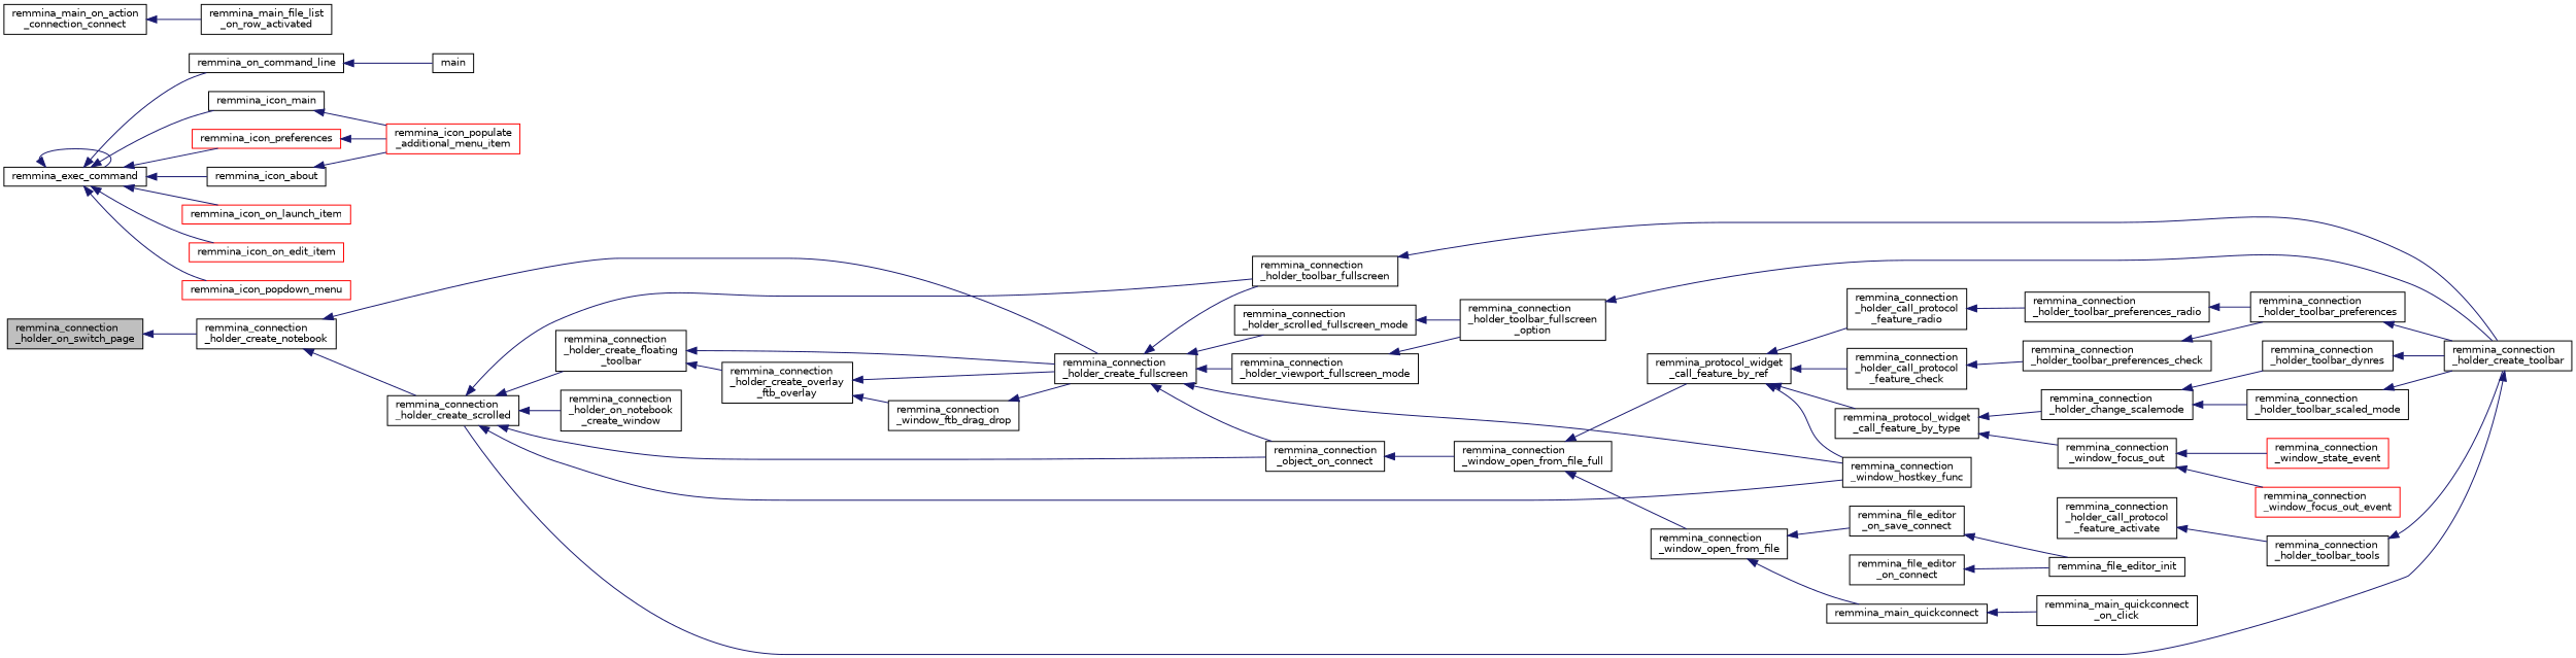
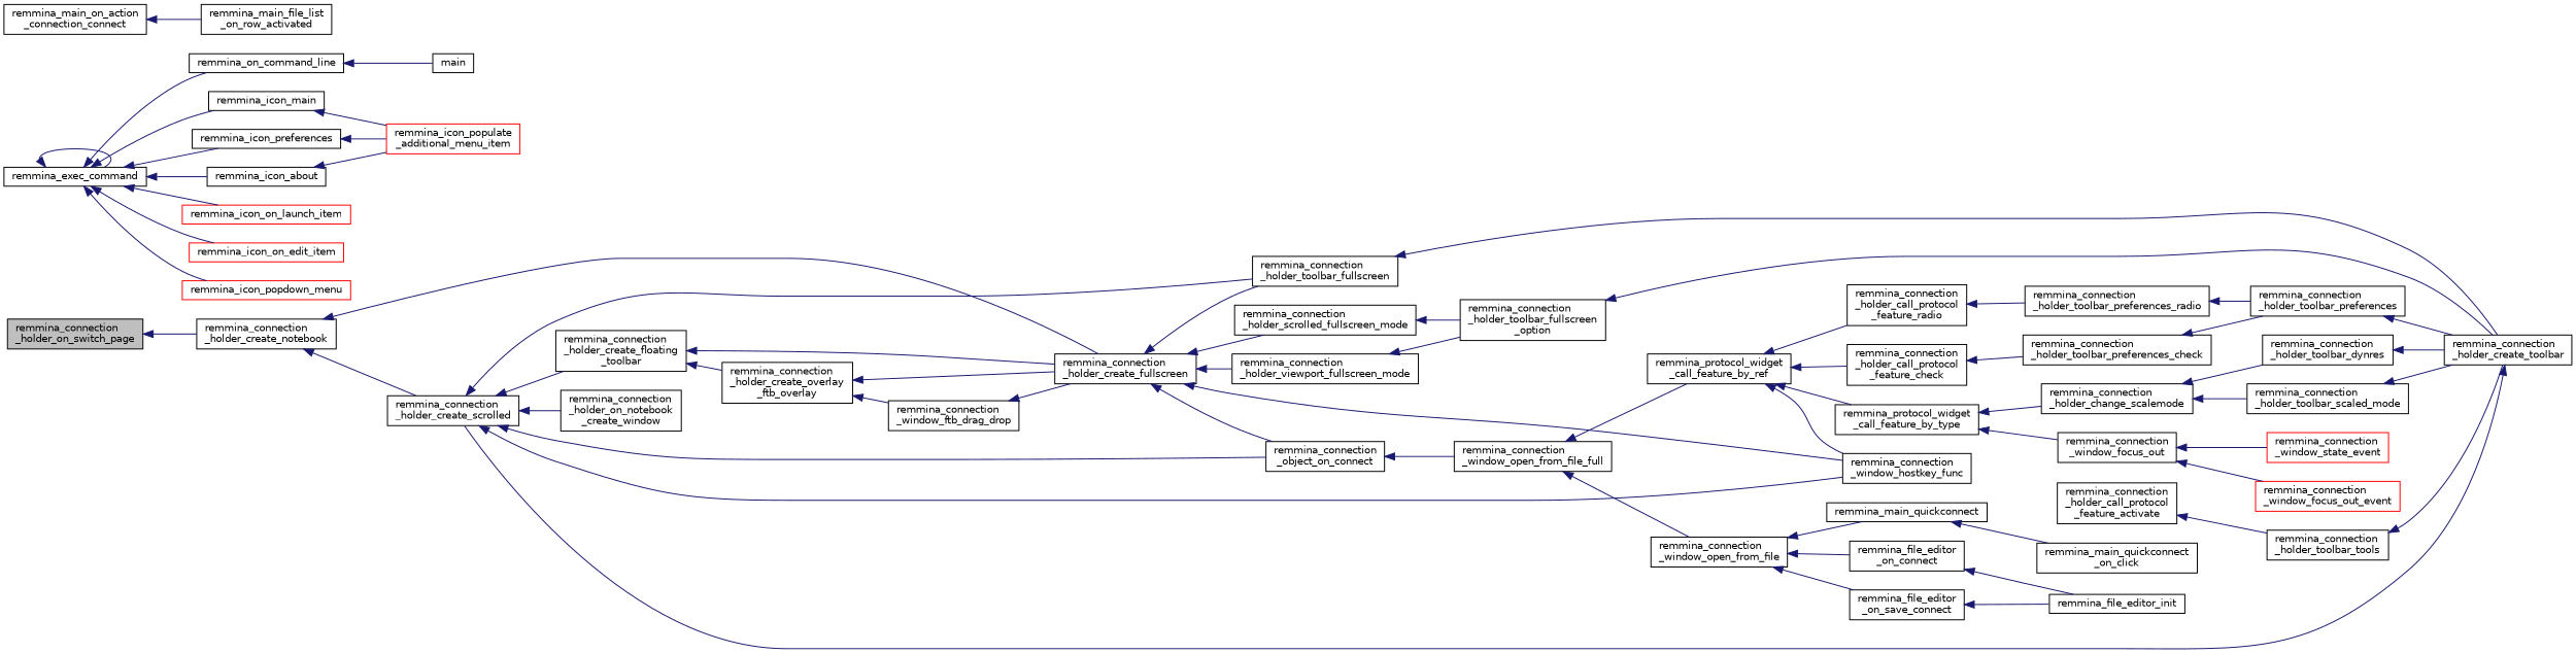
  digraph {
    rankdir=LR
    node [color=black fillcolor=white fontname=Helvetica fontsize=10 shape=record style=filled]
    edge [color=midnightblue dir=back fontname=Helvetica fontsize=10 labelfontname=Helvetica labelfontsize=10 style=solid]
    n1 [fillcolor=grey75 fontcolor=black height=0.2 label="remmina_connection\l_holder_on_switch_page" width=0.4]
    n2 [height=0.2 label="remmina_connection\l_holder_create_notebook" width=0.4]
    n3 [height=0.2 label="remmina_connection\l_holder_create_scrolled" width=0.4]
    n4 [height=0.2 label="remmina_connection\l_holder_create_fullscreen" width=0.4]
    n5 [height=0.2 label="remmina_connection\l_holder_toolbar_fullscreen" width=0.4]
    n6 [height=0.2 label="remmina_connection\l_window_hostkey_func" width=0.4]
    n7 [height=0.2 label="remmina_connection\l_object_on_connect" width=0.4]
    n8 [height=0.2 label="remmina_connection\l_holder_on_notebook\l_create_window" width=0.4]
    n9 [height=0.2 label="remmina_connection\l_holder_create_floating\l_toolbar" width=0.4]
    n10 [height=0.2 label="remmina_connection\l_holder_viewport_fullscreen_mode" width=0.4]
    n11 [height=0.2 label="remmina_connection\l_holder_scrolled_fullscreen_mode" width=0.4]
    n12 [height=0.2 label="remmina_connection\l_holder_create_toolbar" width=0.4]
    n13 [height=0.2 label="remmina_connection\l_window_open_from_file_full" width=0.4]
    n14 [height=0.2 label="remmina_connection\l_holder_create_overlay\l_ftb_overlay" width=0.4]
    n15 [height=0.2 label="remmina_connection\l_window_ftb_drag_drop" width=0.4]
    n16 [height=0.2 label="remmina_connection\l_holder_toolbar_fullscreen\l_option" width=0.4]
    n17 [height=0.2 label="remmina_connection\l_window_open_from_file" width=0.4]
    n18 [height=0.2 label="remmina_protocol_widget\l_call_feature_by_ref" width=0.4]
    n19 [height=0.2 label="remmina_file_editor\l_on_connect" width=0.4]
    n20 [height=0.2 label="remmina_file_editor\l_on_save_connect" width=0.4]
    n21 [height=0.2 label=remmina_main_quickconnect width=0.4]
    n22 [height=0.2 label="remmina_connection\l_holder_call_protocol\l_feature_radio" width=0.4]
    n23 [height=0.2 label="remmina_connection\l_holder_call_protocol\l_feature_check" width=0.4]
    n24 [height=0.2 label="remmina_protocol_widget\l_call_feature_by_type" width=0.4]
    n25 [height=0.2 label=remmina_file_editor_init width=0.4]
    n26 [height=0.2 label="remmina_main_quickconnect\l_on_click" width=0.4]
    n27 [height=0.2 label=remmina_exec_command width=0.4]
    n28 [height=0.2 label=remmina_on_command_line width=0.4]
    n29 [height=0.2 label=remmina_icon_main width=0.4]
-   n30 [color=red height=0.2 label=remmina_icon_preferences width=0.4]
+   n30 [height=0.2 label=remmina_icon_preferences width=0.4]
    n31 [height=0.2 label=remmina_icon_about width=0.4]
    n32 [color=red height=0.2 label=remmina_icon_on_launch_item width=0.4]
    n33 [color=red height=0.2 label=remmina_icon_on_edit_item width=0.4]
    n34 [color=red height=0.2 label=remmina_icon_popdown_menu width=0.4]
    n35 [height=0.2 label="remmina_main_on_action\l_connection_connect" width=0.4]
    n36 [height=0.2 label="remmina_main_file_list\l_on_row_activated" width=0.4]
    n37 [height=0.2 label=main width=0.4]
    n38 [color=red height=0.2 label="remmina_icon_populate\l_additional_menu_item" width=0.4]
    n39 [height=0.2 label="remmina_connection\l_holder_toolbar_preferences_radio" width=0.4]
    n40 [height=0.2 label="remmina_connection\l_holder_toolbar_preferences_check" width=0.4]
    n41 [height=0.2 label="remmina_connection\l_holder_call_protocol\l_feature_activate" width=0.4]
    n42 [height=0.2 label="remmina_connection\l_holder_toolbar_tools" width=0.4]
    n43 [height=0.2 label="remmina_connection\l_holder_change_scalemode" width=0.4]
    n44 [height=0.2 label="remmina_connection\l_window_focus_out" width=0.4]
    n45 [height=0.2 label="remmina_connection\l_holder_toolbar_preferences" width=0.4]
    n46 [height=0.2 label="remmina_connection\l_holder_toolbar_dynres" width=0.4]
    n47 [height=0.2 label="remmina_connection\l_holder_toolbar_scaled_mode" width=0.4]
    n48 [color=red height=0.2 label="remmina_connection\l_window_focus_out_event" width=0.4]
    n49 [color=red height=0.2 label="remmina_connection\l_window_state_event" width=0.4]
    n1 -> n2
    n2 -> n3
    n2 -> n4
    n3 -> n5
    n3 -> n6
    n3 -> n7
    n3 -> n8
    n3 -> n9
    n4 -> n5
    n4 -> n6
    n4 -> n7
    n4 -> n10
    n4 -> n11
    n5 -> n12
    n7 -> n13
    n9 -> n4
    n9 -> n14
    n10 -> n16
    n11 -> n16
    n12 -> n3
    n13 -> n17
    n13 -> n18
    n14 -> n4
    n14 -> n15
    n15 -> n4
    n16 -> n12
+   n17 -> n19
    n17 -> n20
    n17 -> n21
    n18 -> n6
    n18 -> n22
    n18 -> n23
    n18 -> n24
    n19 -> n25
    n20 -> n25
    n21 -> n26
    n22 -> n39
    n23 -> n40
    n24 -> n43
    n24 -> n44
    n27 -> n27
    n27 -> n28
    n27 -> n29
    n27 -> n30
    n27 -> n31
    n27 -> n32
    n27 -> n33
    n27 -> n34
    n28 -> n37
    n29 -> n38
    n30 -> n38
    n31 -> n38
    n35 -> n36
    n39 -> n45
    n40 -> n45
    n41 -> n42
    n42 -> n12
    n43 -> n46
    n43 -> n47
    n44 -> n48
    n44 -> n49
    n45 -> n12
    n46 -> n12
    n47 -> n12
  }
